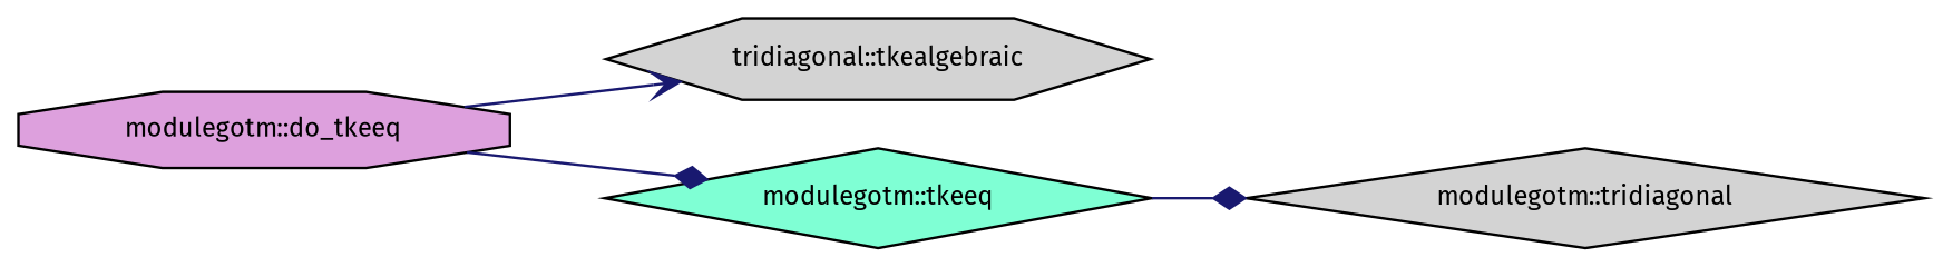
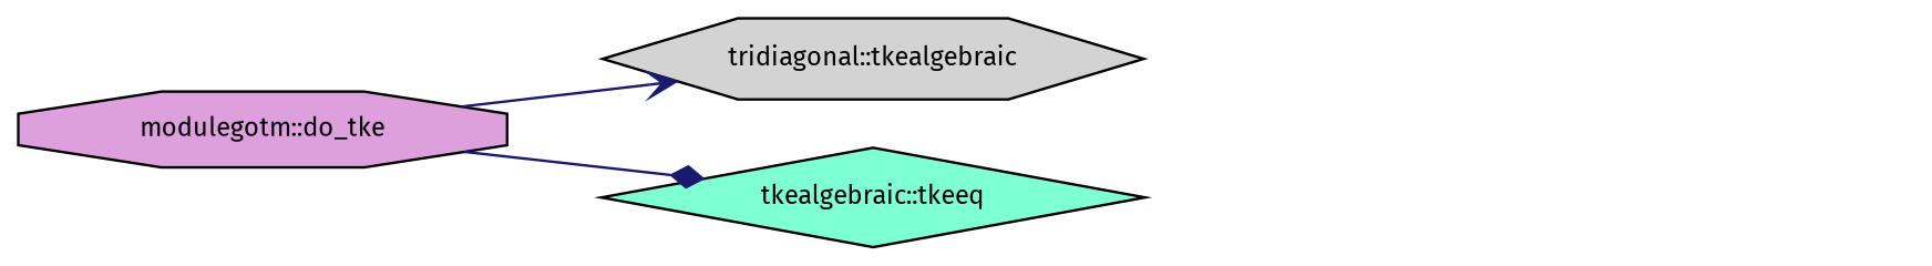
  digraph {
    fontname="Fira Sans"
    rankdir=LR
    node [color=black fillcolor=lightgrey fontname="Fira Sans" fontsize=10 shape=diamond style=filled]
    edge [arrowhead=diamond color=midnightblue fontname="Fira Sans" fontsize=10 labelfontname=Helvetica labelfontsize=10 style=solid]
-   n1 [fillcolor=plum fontcolor=black height=0.2 label="modulegotm::do_tkeeq" shape=octagon width=0.4]
+   n1 [fillcolor=plum fontcolor=black height=0.2 label="modulegotm::do_tke" shape=octagon width=0.4]
    n2 [height=0.2 label="tridiagonal::tkealgebraic" shape=hexagon width=0.4]
-   n3 [fillcolor=aquamarine height=0.2 label="modulegotm::tkeeq" width=0.4]
-   n4 [height=0.2 label="modulegotm::tridiagonal" width=0.4]
+   n3 [fillcolor=aquamarine height=0.2 label="tkealgebraic::tkeeq" width=0.4]
    n1 -> n2 [arrowhead=vee]
    n1 -> n3
-   n3 -> n4
  }
